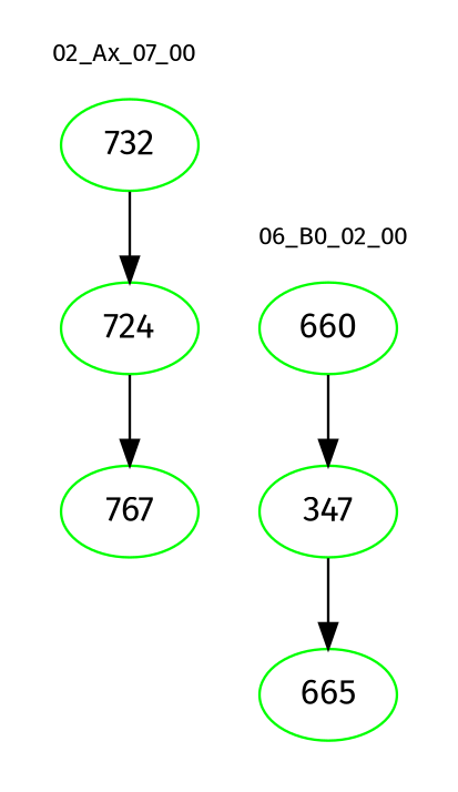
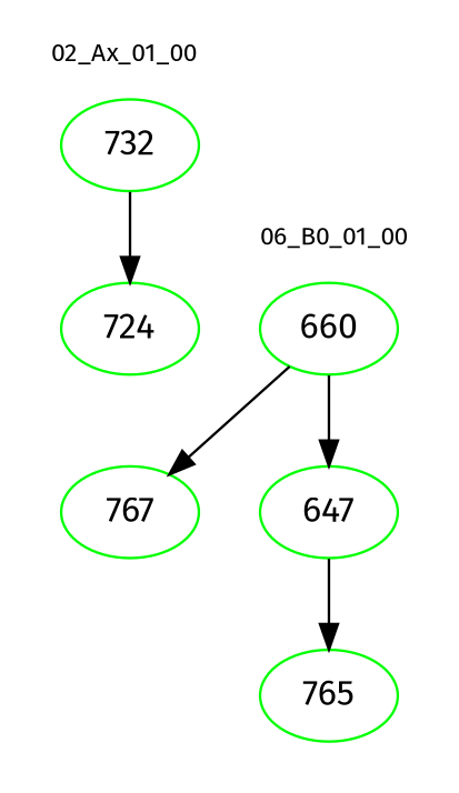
  digraph {
    fontname="Fira Sans"
    node [color=green fontname="Fira Sans"]
    edge [color=black fontname="Fira Sans"]
    n1 [label=732]
    n2 [label=724]
    n3 [label=767]
    n4 [label=660]
-   n5 [label=347]
-   n6 [label=665]
+   n5 [label=647]
+   n6 [label=765]
    subgraph cluster_1 {
      color=white
      fontsize=10
-     label="02_Ax_07_00"
+     label="02_Ax_01_00"
      n1
      n2
      n3
    }
    subgraph cluster_2 {
      color=white
      fontsize=10
-     label="06_B0_02_00"
+     label="06_B0_01_00"
      n4
      n5
      n6
    }
    n1 -> n2
-   n2 -> n3
+   n4 -> n3
    n4 -> n5
    n5 -> n6
  }
